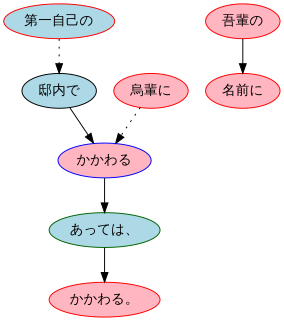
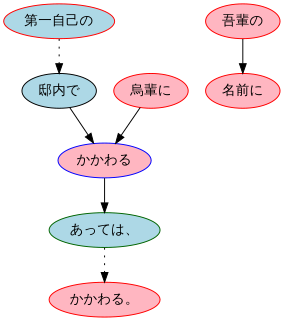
  digraph {
    node [color=red fillcolor=lightpink style=filled]
    edge [style=dotted]
    n1 [fillcolor=lightblue label="第一自己の"]
    n2 [color=black fillcolor=lightblue label="邸内で"]
    n3 [color=blue label="かかわる"]
    n4 [color=darkgreen fillcolor=lightblue label="あっては、"]
    n5 [label="烏輩に"]
    n6 [label="かかわる。"]
    n7 [label="吾輩の"]
    n8 [label="名前に"]
    n1 -> n2
    n2 -> n3 [style=solid]
    n3 -> n4 [style=solid]
-   n4 -> n6 [style=solid]
-   n5 -> n3
+   n4 -> n6
+   n5 -> n3 [style=solid]
    n7 -> n8 [style=solid]
  }
